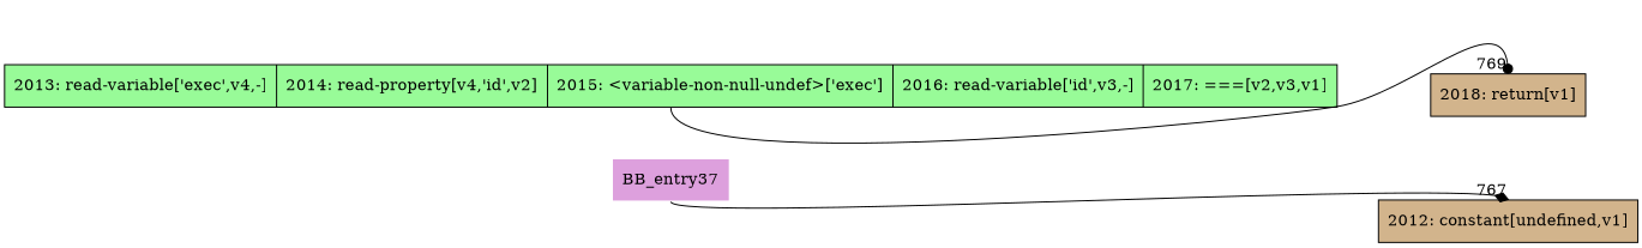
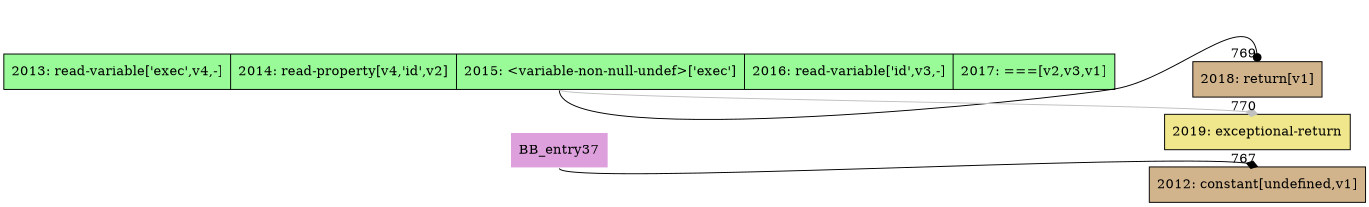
  digraph {
    rankdir=LR
    node [fillcolor=tan shape=record style=filled]
    edge [arrowhead=diamond headport=n tailport=s]
    n1 [fillcolor=plum label=BB_entry37 shape=none]
    n2 [label="{2012: constant[undefined,v1]}"]
    n3 [fillcolor=palegreen label="{2013: read-variable['exec',v4,-]|2014: read-property[v4,'id',v2]|2015: \<variable-non-null-undef\>['exec']|2016: read-variable['id',v3,-]|2017: ===[v2,v3,v1]}"]
    n4 [label="{2018: return[v1]}"]
+   n5 [fillcolor=khaki label="{2019: exceptional-return}"]
    n1 -> n2 [headlabel="    767"]
    n3 -> n4 [arrowhead=dot headlabel="      769"]
+   n3 -> n5 [color=gray headlabel="      770"]
  }
